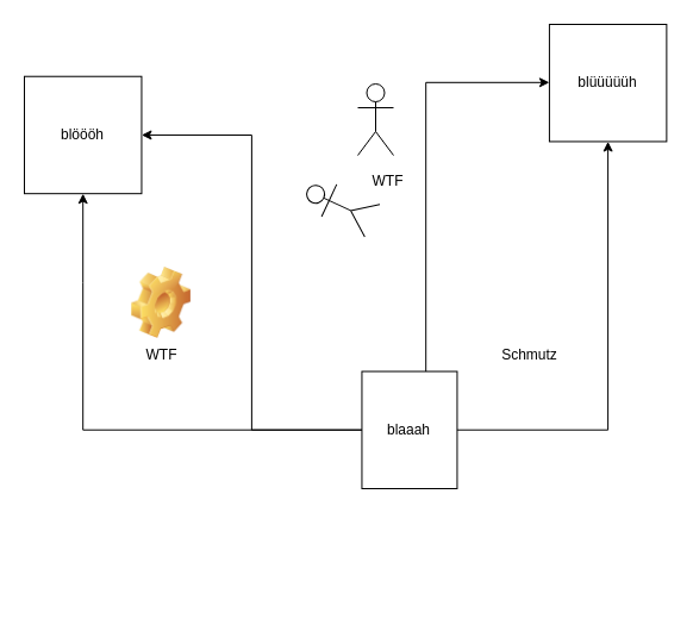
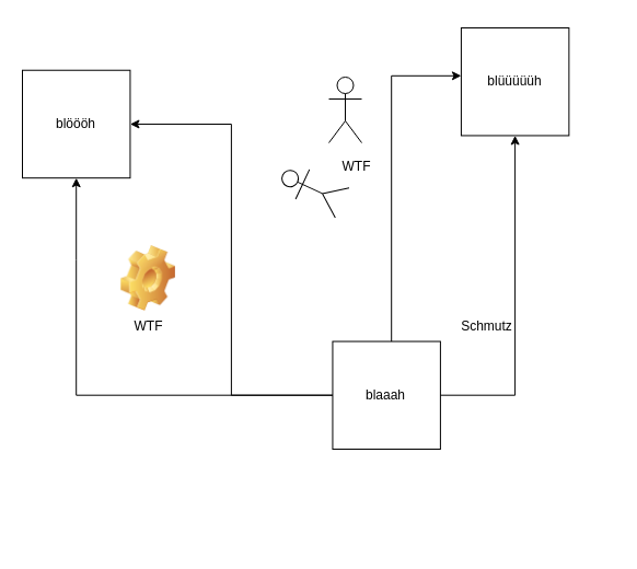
  <mxCell id="0" />
  <mxCell id="1" parent="0" />
  <mxCell id="2" value="" style="group" parent="1" vertex="1" connectable="0"><mxGeometry x="20" y="20" width="539.37" height="478" as="geometry" /></mxCell>
- <mxCell id="3" value="blaaah" style="whiteSpace=wrap;html=1;aspect=fixed;" parent="2" vertex="1"><mxGeometry x="283.449" y="291.548" width="80" height="98.449" as="geometry" /></mxCell>
+ <mxCell id="3" value="blaaah" style="whiteSpace=wrap;html=1;aspect=fixed;" parent="2" vertex="1"><mxGeometry x="283.449" y="291.548" width="98.449" height="98.449" as="geometry" /></mxCell>
  <mxCell id="4" value="blöööh" style="whiteSpace=wrap;html=1;aspect=fixed;" parent="2" vertex="1"><mxGeometry y="43.732" width="98.449" height="98.449" as="geometry" /></mxCell>
  <mxCell id="5" style="edgeStyle=orthogonalEdgeStyle;rounded=0;orthogonalLoop=1;jettySize=auto;html=1;" parent="2" source="3" target="4" edge="1"><mxGeometry relative="1" as="geometry" /></mxCell>
  <mxCell id="6" style="edgeStyle=orthogonalEdgeStyle;rounded=0;orthogonalLoop=1;jettySize=auto;html=1;entryX=1;entryY=0.5;entryDx=0;entryDy=0;" parent="2" source="3" target="4" edge="1"><mxGeometry relative="1" as="geometry" /></mxCell>
- <mxCell id="7" value="blüüüüüh" style="whiteSpace=wrap;html=1;aspect=fixed;" parent="2" vertex="1"><mxGeometry x="440.92" width="98.449" height="98.449" as="geometry" /></mxCell>
+ <mxCell id="7" value="blüüüüüh" style="whiteSpace=wrap;html=1;aspect=fixed;" parent="2" vertex="1"><mxGeometry x="400.92" y="5" width="98.449" height="98.449" as="geometry" /></mxCell>
  <mxCell id="8" style="edgeStyle=orthogonalEdgeStyle;rounded=0;orthogonalLoop=1;jettySize=auto;html=1;" parent="2" source="3" target="7" edge="1"><mxGeometry relative="1" as="geometry" /></mxCell>
  <mxCell id="9" style="edgeStyle=orthogonalEdgeStyle;rounded=0;orthogonalLoop=1;jettySize=auto;html=1;" parent="2" source="3" target="7" edge="1"><mxGeometry relative="1" as="geometry"><Array as="points"><mxPoint x="337.175" y="48.803" /></Array></mxGeometry></mxCell>
  <mxCell id="10" value="WTF" style="text;html=1;align=center;verticalAlign=middle;resizable=0;points=[];autosize=1;strokeColor=none;fillColor=none;" parent="2" vertex="1"><mxGeometry x="285" y="122.18" width="40" height="20" as="geometry" /></mxCell>
  <mxCell id="11" value="WTF" style="shape=image;html=1;verticalLabelPosition=bottom;verticalAlign=top;imageAspect=0;image=img/clipart/Gear_128x128.png" parent="2" vertex="1"><mxGeometry x="90" y="204" width="50" height="60" as="geometry" /></mxCell>
  <mxCell id="12" value="Schmutz" style="shape=image;html=1;verticalAlign=top;verticalLabelPosition=bottom;labelBackgroundColor=#ffffff;imageAspect=0;aspect=fixed;image=https://cdn2.iconfinder.com/data/icons/brush-set-free/512/leaf_cleaning_stick-128.png" parent="2" vertex="1"><mxGeometry x="370" y="156" width="108" height="108" as="geometry" /></mxCell>
  <mxCell id="13" value="" style="shape=image;html=1;verticalAlign=top;verticalLabelPosition=bottom;labelBackgroundColor=#ffffff;imageAspect=0;aspect=fixed;image=https://cdn2.iconfinder.com/data/icons/brush-set-free/512/Cleaning_Brush-128.png;rotation=30;" parent="2" vertex="1"><mxGeometry x="239.68" y="62.96" width="60" height="60" as="geometry" /></mxCell>
  <mxCell id="14" value="" style="shape=umlActor;verticalLabelPosition=bottom;verticalAlign=top;html=1;outlineConnect=0;rotation=-65;" parent="2" vertex="1"><mxGeometry x="250" y="122.18" width="30" height="60" as="geometry" /></mxCell>
  <mxCell id="15" value="" style="shape=umlActor;verticalLabelPosition=bottom;verticalAlign=top;html=1;outlineConnect=0;" parent="2" vertex="1"><mxGeometry x="280" y="50" width="30" height="60" as="geometry" /></mxCell>
  <mxCell id="16" value="" style="shape=image;html=1;verticalAlign=top;verticalLabelPosition=bottom;labelBackgroundColor=#ffffff;imageAspect=0;aspect=fixed;image=https://cdn3.iconfinder.com/data/icons/pidginsmilies/poop.png" parent="2" vertex="1"><mxGeometry x="210" y="210" width="54" height="54" as="geometry" /></mxCell>
